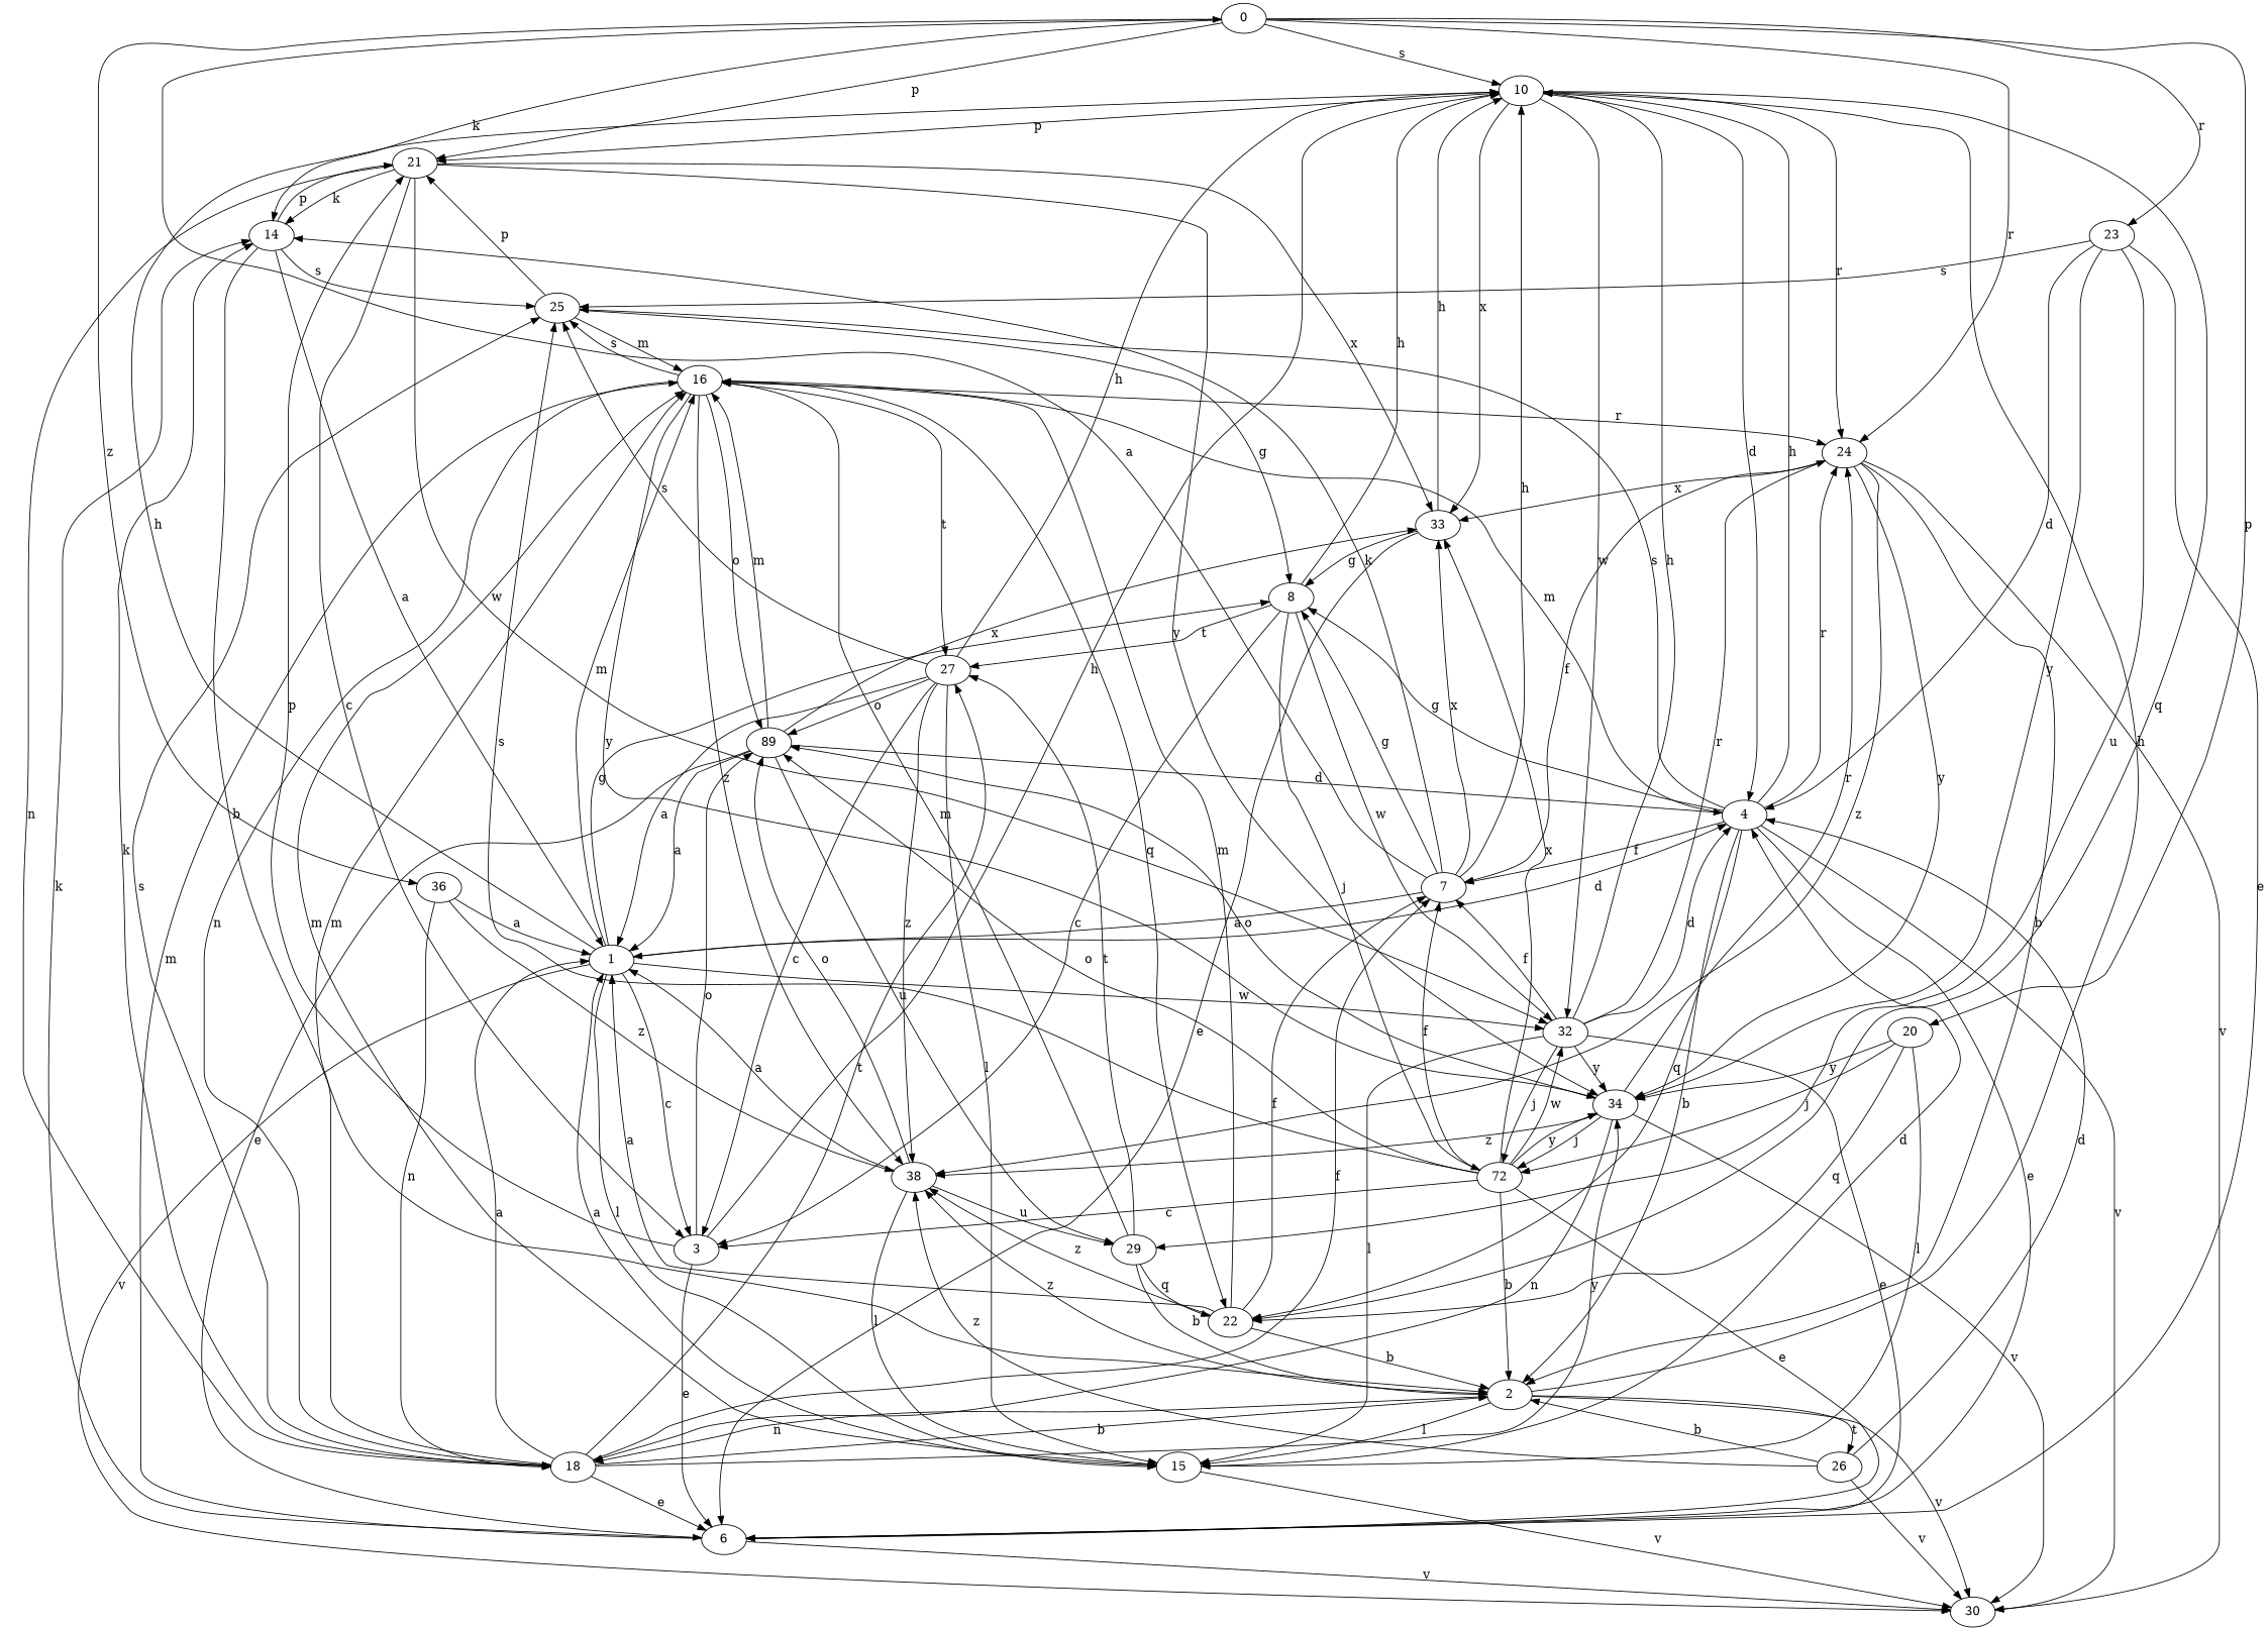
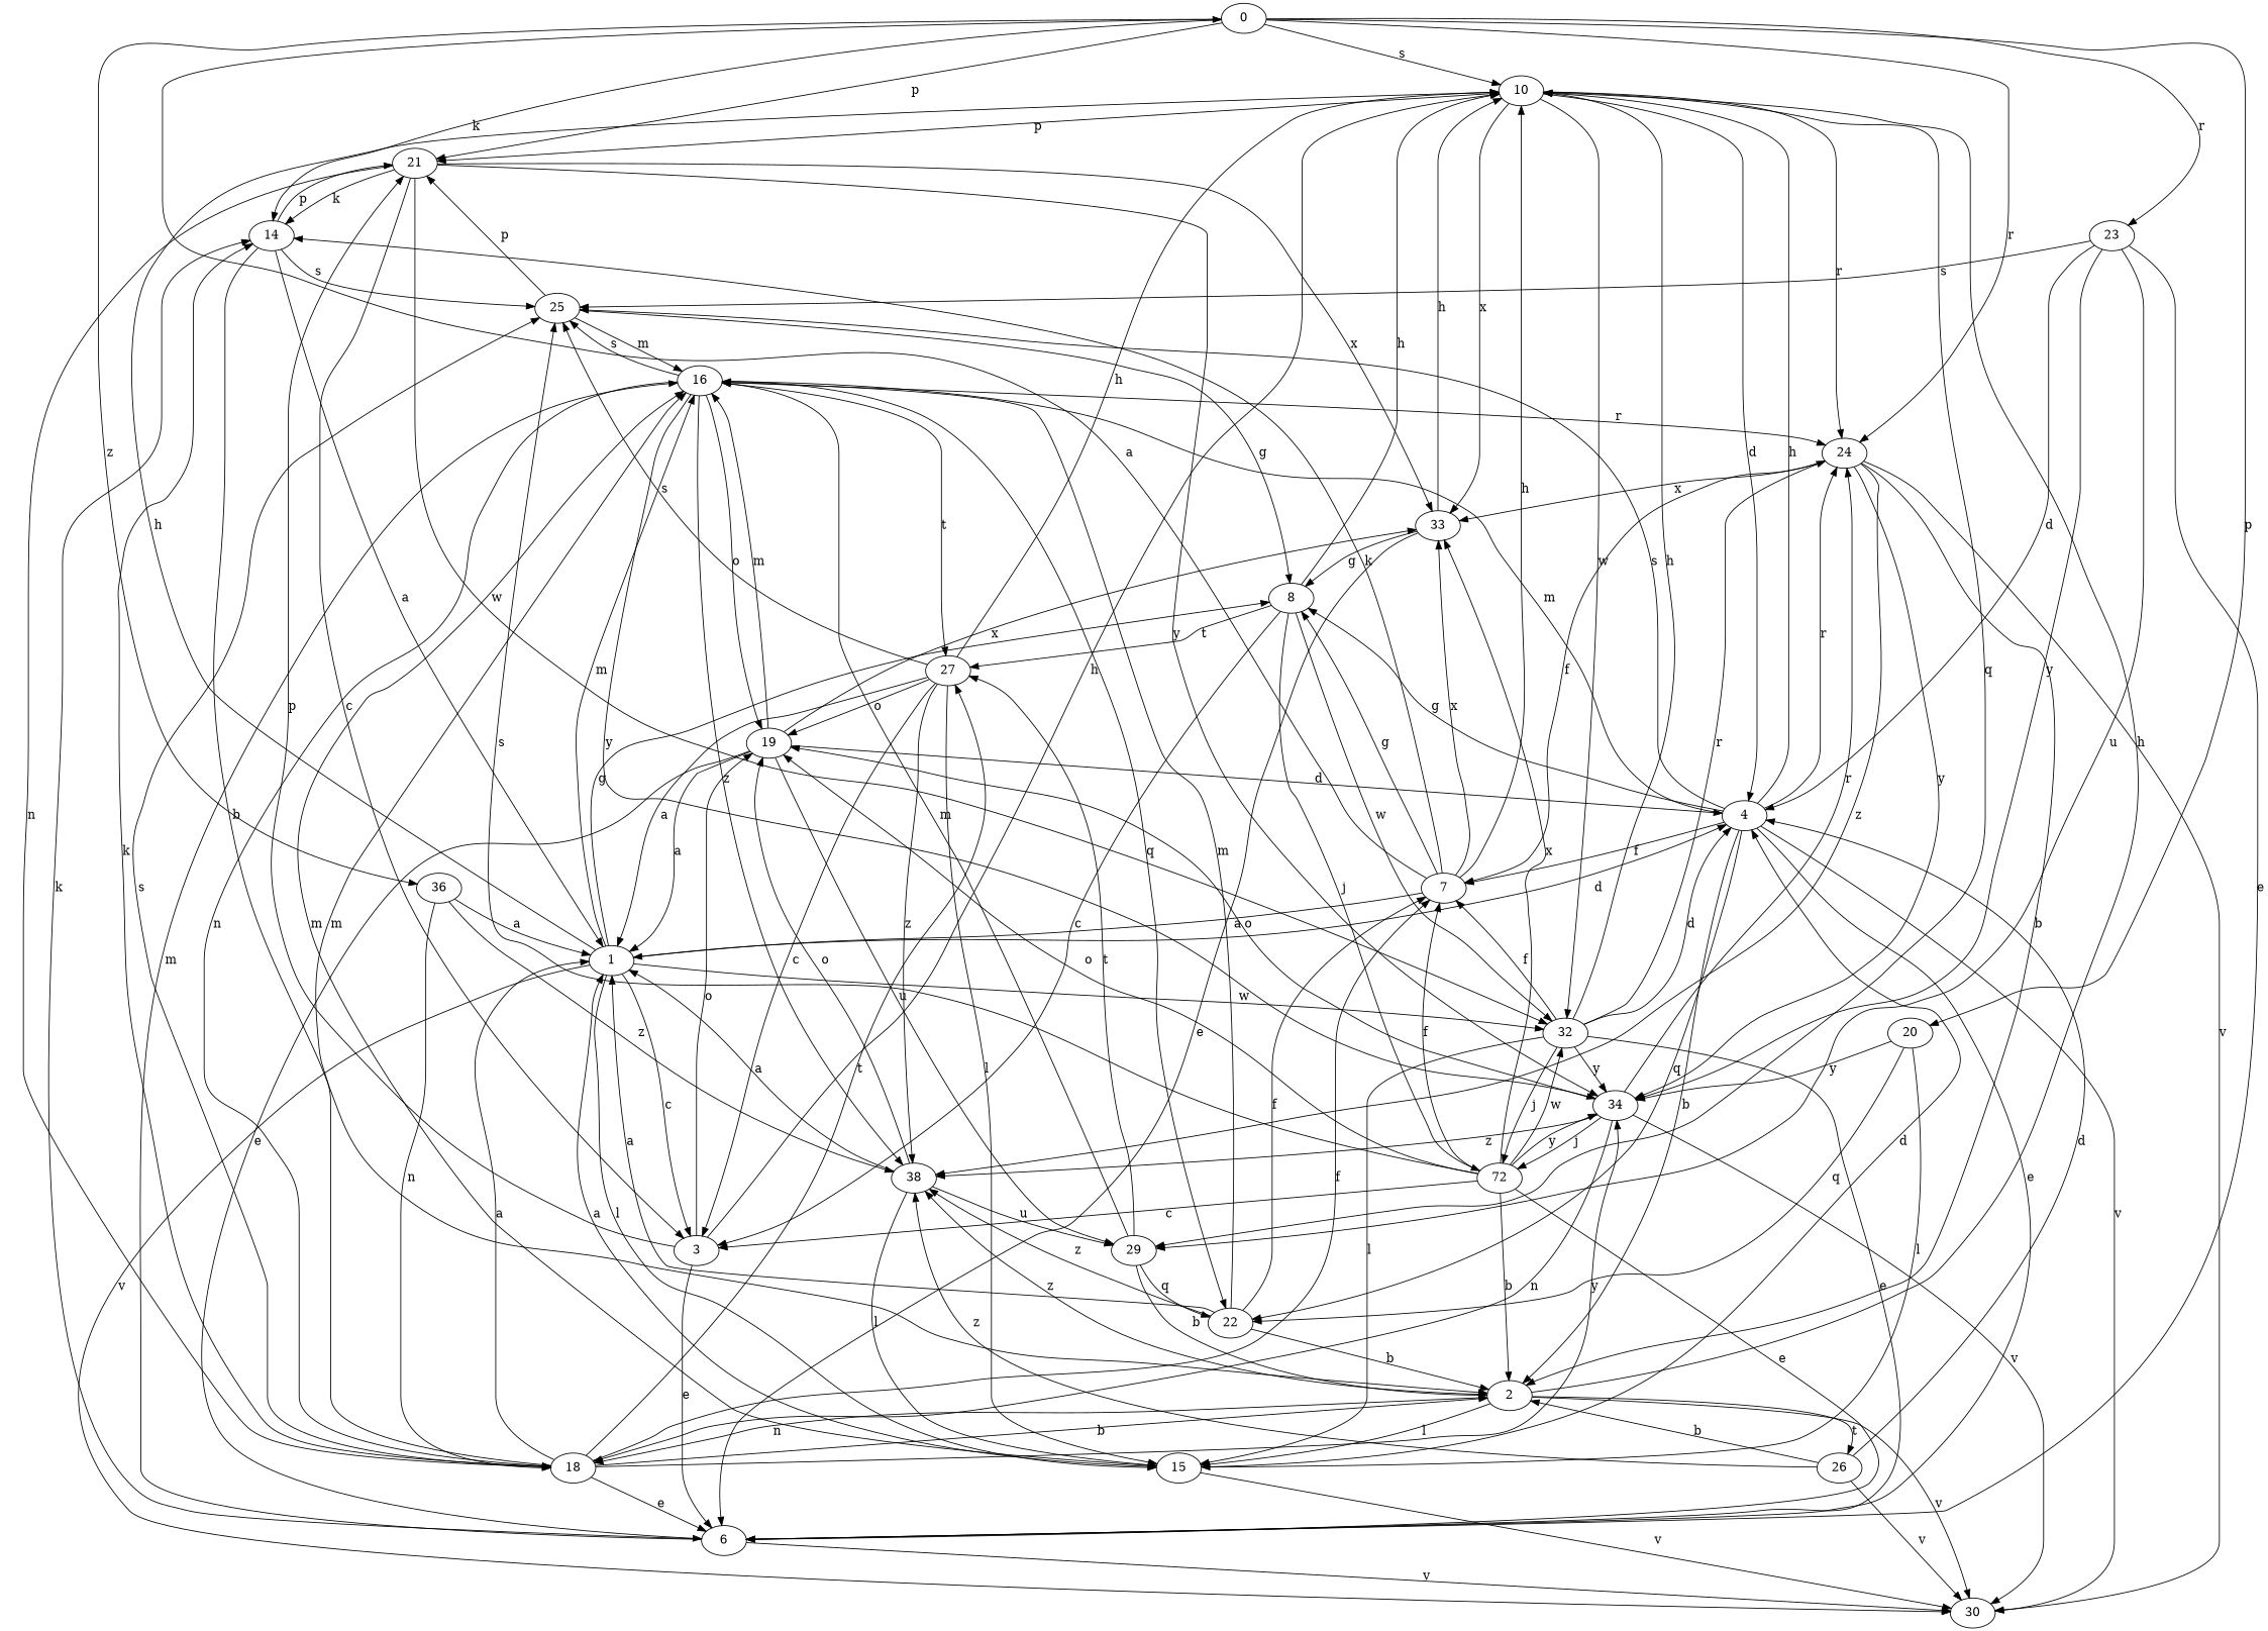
  strict digraph {
    0
    10
    14
    20
    21
    23
    24
    36
    4
    32
    22
    33
    1
    2
    25
    15
    n17 [label=72]
    34
    3
    18
    6
    29
    30
    38
    7
    8
    16
-   19 [label=89]
+   19
    27
    26
    0 -> 10 [label=s]
    0 -> 14 [label=k]
    0 -> 20 [label=p]
    0 -> 21 [label=p]
    0 -> 23 [label=r]
    0 -> 24 [label=r]
    0 -> 36 [label=z]
    10 -> 21 [label=p]
    10 -> 24 [label=r]
    10 -> 4 [label=d]
    10 -> 32 [label=w]
-   10 -> 22 [label=q]
+   10 -> 29 [label=q]
    10 -> 33 [label=x]
    14 -> 21 [label=p]
    14 -> 1 [label=a]
    14 -> 2 [label=b]
    14 -> 25 [label=s]
    20 -> 22 [label=q]
    20 -> 15 [label=l]
-   20 -> n17 [label=j]
    20 -> 34 [label=y]
    21 -> 14 [label=k]
    21 -> 32 [label=w]
    21 -> 33 [label=x]
    21 -> 34 [label=y]
    21 -> 3 [label=c]
    21 -> 18 [label=n]
    23 -> 4 [label=d]
    23 -> 25 [label=s]
    23 -> 34 [label=y]
    23 -> 6 [label=e]
    23 -> 29 [label=u]
    24 -> 33 [label=x]
    24 -> 2 [label=b]
    24 -> 34 [label=y]
    24 -> 30 [label=v]
    24 -> 38 [label=z]
    24 -> 7 [label=f]
    36 -> 1 [label=a]
    36 -> 18 [label=n]
    36 -> 38 [label=z]
    4 -> 10 [label=h]
    4 -> 24 [label=r]
    4 -> 22 [label=q]
    4 -> 2 [label=b]
    4 -> 25 [label=s]
    4 -> 6 [label=e]
    4 -> 30 [label=v]
    4 -> 7 [label=f]
    4 -> 8 [label=g]
    4 -> 16 [label=m]
    32 -> 10 [label=h]
    32 -> 24 [label=r]
    32 -> 4 [label=d]
    32 -> 15 [label=l]
    32 -> n17 [label=j]
    32 -> 34 [label=y]
    32 -> 6 [label=e]
    32 -> 7 [label=f]
    22 -> 1 [label=a]
    22 -> 2 [label=b]
    22 -> 38 [label=z]
    22 -> 7 [label=f]
    22 -> 16 [label=m]
    33 -> 10 [label=h]
    33 -> 6 [label=e]
    33 -> 8 [label=g]
    1 -> 10 [label=h]
    1 -> 4 [label=d]
    1 -> 32 [label=w]
    1 -> 15 [label=l]
    1 -> 3 [label=c]
    1 -> 30 [label=v]
    1 -> 8 [label=g]
    1 -> 16 [label=m]
    2 -> 10 [label=h]
    2 -> 15 [label=l]
    2 -> 18 [label=n]
    2 -> 30 [label=v]
    2 -> 38 [label=z]
    2 -> 26 [label=t]
    25 -> 21 [label=p]
    25 -> 8 [label=g]
    25 -> 16 [label=m]
    15 -> 4 [label=d]
    15 -> 1 [label=a]
    15 -> 30 [label=v]
    15 -> 16 [label=m]
    n17 -> 32 [label=w]
    n17 -> 33 [label=x]
    n17 -> 2 [label=b]
    n17 -> 25 [label=s]
    n17 -> 34 [label=y]
    n17 -> 3 [label=c]
    n17 -> 6 [label=e]
    n17 -> 7 [label=f]
    n17 -> 19 [label=o]
    34 -> 24 [label=r]
    34 -> n17 [label=j]
    34 -> 18 [label=n]
    34 -> 30 [label=v]
    34 -> 38 [label=z]
    34 -> 19 [label=o]
    3 -> 10 [label=h]
    3 -> 21 [label=p]
    3 -> 6 [label=e]
    3 -> 19 [label=o]
    18 -> 14 [label=k]
    18 -> 1 [label=a]
    18 -> 2 [label=b]
    18 -> 25 [label=s]
    18 -> 34 [label=y]
    18 -> 6 [label=e]
    18 -> 7 [label=f]
    18 -> 16 [label=m]
    18 -> 27 [label=t]
    6 -> 14 [label=k]
    6 -> 30 [label=v]
    6 -> 16 [label=m]
    29 -> 22 [label=q]
    29 -> 2 [label=b]
    29 -> 16 [label=m]
    29 -> 27 [label=t]
    38 -> 1 [label=a]
    38 -> 15 [label=l]
    38 -> 29 [label=u]
    38 -> 19 [label=o]
    7 -> 0 [label=a]
    7 -> 10 [label=h]
    7 -> 14 [label=k]
    7 -> 33 [label=x]
    7 -> 1 [label=a]
    7 -> 8 [label=g]
    8 -> 10 [label=h]
    8 -> 32 [label=w]
    8 -> n17 [label=j]
    8 -> 3 [label=c]
    8 -> 27 [label=t]
    16 -> 24 [label=r]
    16 -> 22 [label=q]
    16 -> 25 [label=s]
    16 -> 34 [label=y]
    16 -> 18 [label=n]
    16 -> 38 [label=z]
    16 -> 19 [label=o]
    16 -> 27 [label=t]
    19 -> 4 [label=d]
    19 -> 33 [label=x]
    19 -> 1 [label=a]
    19 -> 6 [label=e]
    19 -> 29 [label=u]
    19 -> 16 [label=m]
    27 -> 10 [label=h]
    27 -> 1 [label=a]
    27 -> 25 [label=s]
    27 -> 15 [label=l]
    27 -> 3 [label=c]
    27 -> 38 [label=z]
    27 -> 19 [label=o]
    26 -> 4 [label=d]
    26 -> 2 [label=b]
    26 -> 30 [label=v]
    26 -> 38 [label=z]
  }
